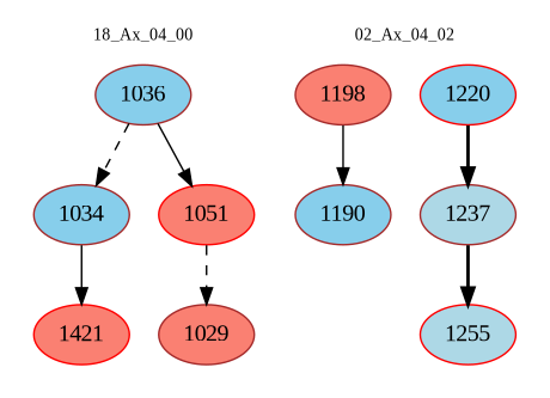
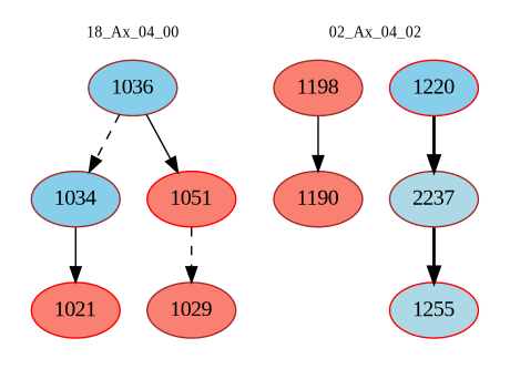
  digraph {
    fontname="Liberation Serif"
    node [color=brown fillcolor=salmon fontname="Liberation Serif" style=filled]
    edge [color=black fontname="Liberation Serif" style=solid]
    n1 [fillcolor=skyblue label=1036]
    n2 [fillcolor=skyblue label=1034]
    n3 [color=red label=1051]
-   n4 [color=red label=1421]
+   n4 [color=red label=1021]
    n5 [label=1029]
    n6 [color=red fillcolor=skyblue label=1220]
    n7 [label=1198]
-   n8 [fillcolor=lightblue label=1237]
-   n9 [fillcolor=skyblue label=1190]
+   n8 [fillcolor=lightblue label=2237]
+   n9 [label=1190]
    n10 [color=red fillcolor=lightblue label=1255]
    subgraph cluster_1 {
      color=white
      fontsize=10
      label="18_Ax_04_00"
      n1
      n2
      n3
      n4
      n5
    }
    subgraph cluster_2 {
      color=white
      fontsize=10
      label="02_Ax_04_02"
      n6
      n7
      n8
      n9
      n10
    }
    n1 -> n2 [style=dashed]
    n1 -> n3
    n2 -> n4
    n3 -> n5 [style=dashed]
    n6 -> n8 [style=bold]
    n7 -> n9
    n8 -> n10 [style=bold]
  }
